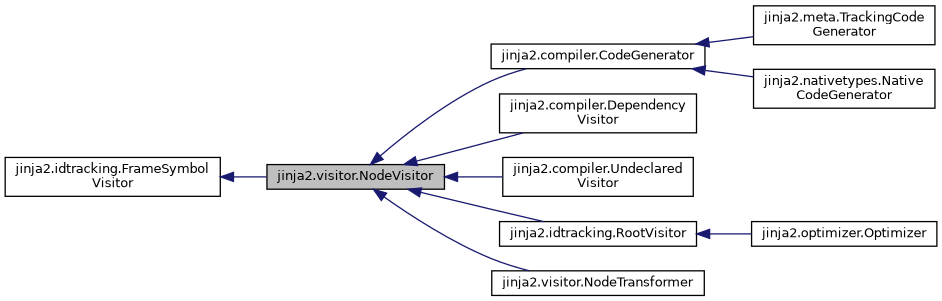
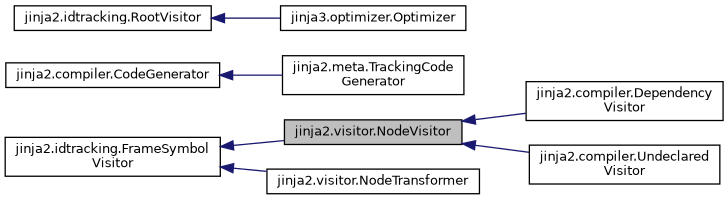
  digraph {
    rankdir=LR
    node [color=black fillcolor=white fontname=Helvetica fontsize=10 shape=record style=filled]
    edge [color=midnightblue dir=back fontname=Helvetica fontsize=10 labelfontname=Helvetica labelfontsize=10 style=solid]
    n1 [fillcolor=grey75 fontcolor=black height=0.2 label="jinja2.visitor.NodeVisitor" width=0.4]
    n2 [height=0.2 label="jinja2.compiler.CodeGenerator" width=0.4]
    n3 [height=0.2 label="jinja2.compiler.Dependency\lVisitor" width=0.4]
    n4 [height=0.2 label="jinja2.compiler.Undeclared\lVisitor" width=0.4]
    n5 [height=0.2 label="jinja2.idtracking.RootVisitor" width=0.4]
    n6 [height=0.2 label="jinja2.visitor.NodeTransformer" width=0.4]
    n7 [height=0.2 label="jinja2.meta.TrackingCode\lGenerator" width=0.4]
-   n8 [height=0.2 label="jinja2.nativetypes.Native\lCodeGenerator" width=0.4]
    n9 [height=0.2 label="jinja2.idtracking.FrameSymbol\lVisitor" width=0.4]
-   n10 [height=0.2 label="jinja2.optimizer.Optimizer" width=0.4]
-   n1 -> n2
+   n10 [height=0.2 label="jinja3.optimizer.Optimizer" width=0.4]
    n1 -> n3
    n1 -> n4
-   n1 -> n5
-   n1 -> n6
+   n9 -> n6
    n2 -> n7
-   n2 -> n8
    n5 -> n10
    n9 -> n1
  }
